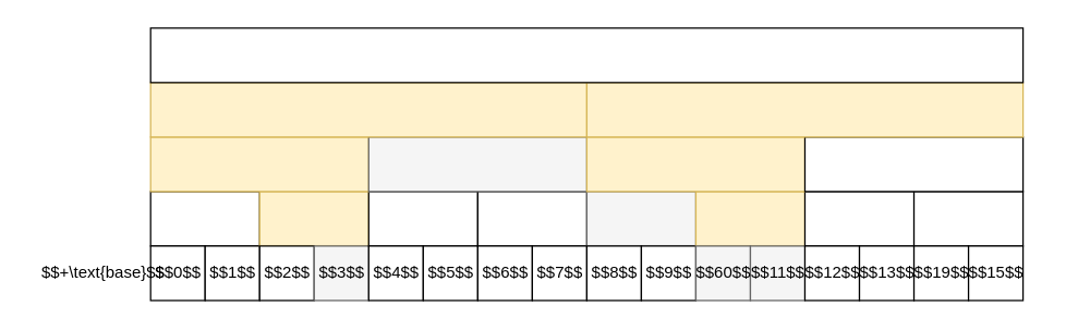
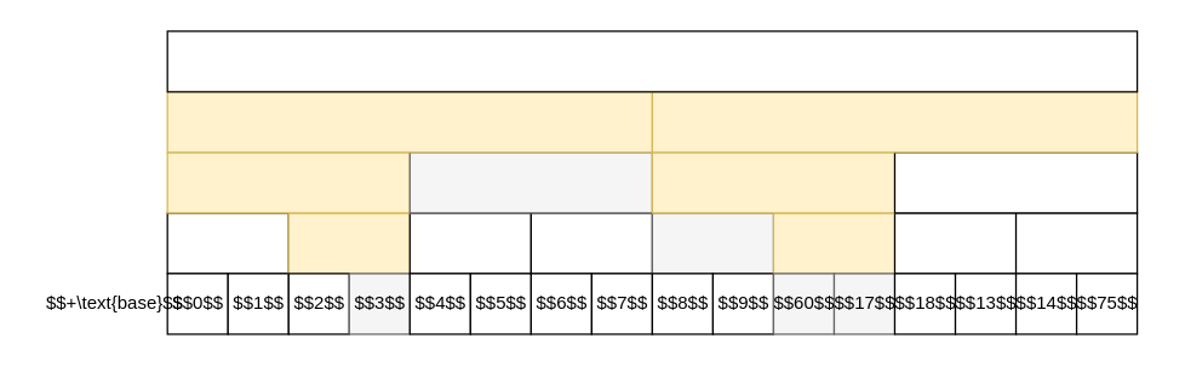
  <mxCell id="0" />
  <mxCell id="1" parent="0" />
  <mxCell id="2" value="" style="rounded=0;whiteSpace=wrap;html=1;" parent="1" vertex="1"><mxGeometry x="110" y="140" width="80" height="40" as="geometry" /></mxCell>
  <mxCell id="3" value="" style="rounded=0;whiteSpace=wrap;html=1;" parent="1" vertex="1"><mxGeometry x="110" y="180" width="40" height="40" as="geometry" /></mxCell>
  <mxCell id="4" value="" style="rounded=0;whiteSpace=wrap;html=1;" parent="1" vertex="1"><mxGeometry x="150" y="180" width="40" height="40" as="geometry" /></mxCell>
  <mxCell id="5" value="" style="rounded=0;whiteSpace=wrap;html=1;fillColor=#fff2cc;strokeColor=#d6b656;" parent="1" vertex="1"><mxGeometry x="190" y="140" width="80" height="40" as="geometry" /></mxCell>
  <mxCell id="6" value="" style="rounded=0;whiteSpace=wrap;html=1;" parent="1" vertex="1"><mxGeometry x="190" y="180" width="40" height="40" as="geometry" /></mxCell>
  <mxCell id="7" value="" style="rounded=0;whiteSpace=wrap;html=1;fillColor=#f5f5f5;strokeColor=#666666;fontColor=#333333;" parent="1" vertex="1"><mxGeometry x="230" y="180" width="40" height="40" as="geometry" /></mxCell>
  <mxCell id="8" value="" style="rounded=0;whiteSpace=wrap;html=1;" parent="1" vertex="1"><mxGeometry x="270" y="140" width="80" height="40" as="geometry" /></mxCell>
  <mxCell id="9" value="" style="rounded=0;whiteSpace=wrap;html=1;" parent="1" vertex="1"><mxGeometry x="270" y="180" width="40" height="40" as="geometry" /></mxCell>
  <mxCell id="10" value="" style="rounded=0;whiteSpace=wrap;html=1;" parent="1" vertex="1"><mxGeometry x="310" y="180" width="40" height="40" as="geometry" /></mxCell>
  <mxCell id="11" value="" style="rounded=0;whiteSpace=wrap;html=1;" parent="1" vertex="1"><mxGeometry x="350" y="140" width="80" height="40" as="geometry" /></mxCell>
  <mxCell id="12" value="" style="rounded=0;whiteSpace=wrap;html=1;" parent="1" vertex="1"><mxGeometry x="350" y="180" width="40" height="40" as="geometry" /></mxCell>
  <mxCell id="13" value="" style="rounded=0;whiteSpace=wrap;html=1;" parent="1" vertex="1"><mxGeometry x="390" y="180" width="40" height="40" as="geometry" /></mxCell>
  <mxCell id="14" value="" style="rounded=0;whiteSpace=wrap;html=1;fillColor=#f5f5f5;strokeColor=#666666;fontColor=#333333;" parent="1" vertex="1"><mxGeometry x="430" y="140" width="80" height="40" as="geometry" /></mxCell>
  <mxCell id="15" value="" style="rounded=0;whiteSpace=wrap;html=1;" parent="1" vertex="1"><mxGeometry x="430" y="180" width="40" height="40" as="geometry" /></mxCell>
  <mxCell id="16" value="" style="rounded=0;whiteSpace=wrap;html=1;" parent="1" vertex="1"><mxGeometry x="470" y="180" width="40" height="40" as="geometry" /></mxCell>
  <mxCell id="17" value="" style="rounded=0;whiteSpace=wrap;html=1;fillColor=#fff2cc;strokeColor=#d6b656;" parent="1" vertex="1"><mxGeometry x="510" y="140" width="80" height="40" as="geometry" /></mxCell>
  <mxCell id="18" value="" style="rounded=0;whiteSpace=wrap;html=1;fillColor=#f5f5f5;strokeColor=#666666;fontColor=#333333;" parent="1" vertex="1"><mxGeometry x="510" y="180" width="40" height="40" as="geometry" /></mxCell>
  <mxCell id="19" value="" style="rounded=0;whiteSpace=wrap;html=1;fillColor=#f5f5f5;strokeColor=#666666;fontColor=#333333;" parent="1" vertex="1"><mxGeometry x="550" y="180" width="40" height="40" as="geometry" /></mxCell>
  <mxCell id="20" value="" style="rounded=0;whiteSpace=wrap;html=1;" parent="1" vertex="1"><mxGeometry x="590" y="140" width="80" height="40" as="geometry" /></mxCell>
  <mxCell id="21" value="" style="rounded=0;whiteSpace=wrap;html=1;" parent="1" vertex="1"><mxGeometry x="590" y="180" width="40" height="40" as="geometry" /></mxCell>
  <mxCell id="22" value="" style="rounded=0;whiteSpace=wrap;html=1;" parent="1" vertex="1"><mxGeometry x="630" y="180" width="40" height="40" as="geometry" /></mxCell>
  <mxCell id="23" value="" style="rounded=0;whiteSpace=wrap;html=1;" parent="1" vertex="1"><mxGeometry x="670" y="140" width="80" height="40" as="geometry" /></mxCell>
  <mxCell id="24" value="" style="rounded=0;whiteSpace=wrap;html=1;" parent="1" vertex="1"><mxGeometry x="670" y="180" width="40" height="40" as="geometry" /></mxCell>
  <mxCell id="25" value="" style="rounded=0;whiteSpace=wrap;html=1;" parent="1" vertex="1"><mxGeometry x="710" y="180" width="40" height="40" as="geometry" /></mxCell>
  <mxCell id="26" value="" style="rounded=0;whiteSpace=wrap;html=1;fillColor=#fff2cc;strokeColor=#d6b656;" parent="1" vertex="1"><mxGeometry x="110" y="100" width="160" height="40" as="geometry" /></mxCell>
  <mxCell id="27" value="" style="rounded=0;whiteSpace=wrap;html=1;fillColor=#f5f5f5;strokeColor=#666666;fontColor=#333333;" parent="1" vertex="1"><mxGeometry x="270" y="100" width="160" height="40" as="geometry" /></mxCell>
  <mxCell id="28" value="" style="rounded=0;whiteSpace=wrap;html=1;fillColor=#fff2cc;strokeColor=#d6b656;" parent="1" vertex="1"><mxGeometry x="110" y="60" width="320" height="40" as="geometry" /></mxCell>
  <mxCell id="29" value="" style="rounded=0;whiteSpace=wrap;html=1;fillColor=#fff2cc;strokeColor=#d6b656;" parent="1" vertex="1"><mxGeometry x="430" y="100" width="160" height="40" as="geometry" /></mxCell>
  <mxCell id="30" value="" style="rounded=0;whiteSpace=wrap;html=1;" parent="1" vertex="1"><mxGeometry x="590" y="100" width="160" height="40" as="geometry" /></mxCell>
  <mxCell id="31" value="" style="rounded=0;whiteSpace=wrap;html=1;fillColor=#fff2cc;strokeColor=#d6b656;" parent="1" vertex="1"><mxGeometry x="430" y="60" width="320" height="40" as="geometry" /></mxCell>
  <mxCell id="32" value="" style="rounded=0;whiteSpace=wrap;html=1;" parent="1" vertex="1"><mxGeometry x="110" y="20" width="640" height="40" as="geometry" /></mxCell>
  <mxCell id="33" value="$$0$$" style="text;html=1;align=center;verticalAlign=middle;resizable=0;points=[];autosize=1;" vertex="1" parent="1"><mxGeometry x="105" y="190" width="50" height="20" as="geometry" /></mxCell>
  <mxCell id="34" value="$$1$$" style="text;html=1;align=center;verticalAlign=middle;resizable=0;points=[];autosize=1;" vertex="1" parent="1"><mxGeometry x="145" y="190" width="50" height="20" as="geometry" /></mxCell>
  <mxCell id="35" value="$$7$$" style="text;html=1;align=center;verticalAlign=middle;resizable=0;points=[];autosize=1;" vertex="1" parent="1"><mxGeometry x="385" y="190" width="50" height="20" as="geometry" /></mxCell>
  <mxCell id="36" value="$$2$$" style="text;html=1;align=center;verticalAlign=middle;resizable=0;points=[];autosize=1;" vertex="1" parent="1"><mxGeometry x="185" y="190" width="50" height="20" as="geometry" /></mxCell>
  <mxCell id="37" value="$$4$$" style="text;html=1;align=center;verticalAlign=middle;resizable=0;points=[];autosize=1;" vertex="1" parent="1"><mxGeometry x="265" y="190" width="50" height="20" as="geometry" /></mxCell>
  <mxCell id="38" value="$$3$$" style="text;html=1;align=center;verticalAlign=middle;resizable=0;points=[];autosize=1;" vertex="1" parent="1"><mxGeometry x="225" y="190" width="50" height="20" as="geometry" /></mxCell>
  <mxCell id="39" value="$$5$$" style="text;html=1;align=center;verticalAlign=middle;resizable=0;points=[];autosize=1;" vertex="1" parent="1"><mxGeometry x="305" y="190" width="50" height="20" as="geometry" /></mxCell>
  <mxCell id="40" value="$$8$$" style="text;html=1;align=center;verticalAlign=middle;resizable=0;points=[];autosize=1;" vertex="1" parent="1"><mxGeometry x="425" y="190" width="50" height="20" as="geometry" /></mxCell>
  <mxCell id="41" value="$$6$$" style="text;html=1;align=center;verticalAlign=middle;resizable=0;points=[];autosize=1;" vertex="1" parent="1"><mxGeometry x="345" y="190" width="50" height="20" as="geometry" /></mxCell>
  <mxCell id="42" value="$$9$$" style="text;html=1;align=center;verticalAlign=middle;resizable=0;points=[];autosize=1;" vertex="1" parent="1"><mxGeometry x="465" y="190" width="50" height="20" as="geometry" /></mxCell>
- <mxCell id="43" value="$$19$$" style="text;html=1;align=center;verticalAlign=middle;resizable=0;points=[];autosize=1;" vertex="1" parent="1"><mxGeometry x="660" y="190" width="60" height="20" as="geometry" /></mxCell>
+ <mxCell id="43" value="$$14$$" style="text;html=1;align=center;verticalAlign=middle;resizable=0;points=[];autosize=1;" vertex="1" parent="1"><mxGeometry x="660" y="190" width="60" height="20" as="geometry" /></mxCell>
  <mxCell id="44" value="$$60$$" style="text;html=1;align=center;verticalAlign=middle;resizable=0;points=[];autosize=1;" vertex="1" parent="1"><mxGeometry x="500" y="190" width="60" height="20" as="geometry" /></mxCell>
- <mxCell id="45" value="$$11$$" style="text;html=1;align=center;verticalAlign=middle;resizable=0;points=[];autosize=1;" vertex="1" parent="1"><mxGeometry x="545" y="190" width="50" height="20" as="geometry" /></mxCell>
- <mxCell id="46" value="$$15$$" style="text;html=1;align=center;verticalAlign=middle;resizable=0;points=[];autosize=1;" vertex="1" parent="1"><mxGeometry x="700" y="190" width="60" height="20" as="geometry" /></mxCell>
- <mxCell id="47" value="$$12$$" style="text;html=1;align=center;verticalAlign=middle;resizable=0;points=[];autosize=1;" vertex="1" parent="1"><mxGeometry x="580" y="190" width="60" height="20" as="geometry" /></mxCell>
+ <mxCell id="45" value="$$17$$" style="text;html=1;align=center;verticalAlign=middle;resizable=0;points=[];autosize=1;" vertex="1" parent="1"><mxGeometry x="545" y="190" width="50" height="20" as="geometry" /></mxCell>
+ <mxCell id="46" value="$$75$$" style="text;html=1;align=center;verticalAlign=middle;resizable=0;points=[];autosize=1;" vertex="1" parent="1"><mxGeometry x="700" y="190" width="60" height="20" as="geometry" /></mxCell>
+ <mxCell id="47" value="$$18$$" style="text;html=1;align=center;verticalAlign=middle;resizable=0;points=[];autosize=1;" vertex="1" parent="1"><mxGeometry x="580" y="190" width="60" height="20" as="geometry" /></mxCell>
  <mxCell id="48" value="$$13$$" style="text;html=1;align=center;verticalAlign=middle;resizable=0;points=[];autosize=1;" vertex="1" parent="1"><mxGeometry x="620" y="190" width="60" height="20" as="geometry" /></mxCell>
  <mxCell id="49" value="$$+\text{base}$$" style="text;html=1;align=center;verticalAlign=middle;resizable=0;points=[];autosize=1;" vertex="1" parent="1"><mxGeometry x="20" y="190" width="110" height="20" as="geometry" /></mxCell>
